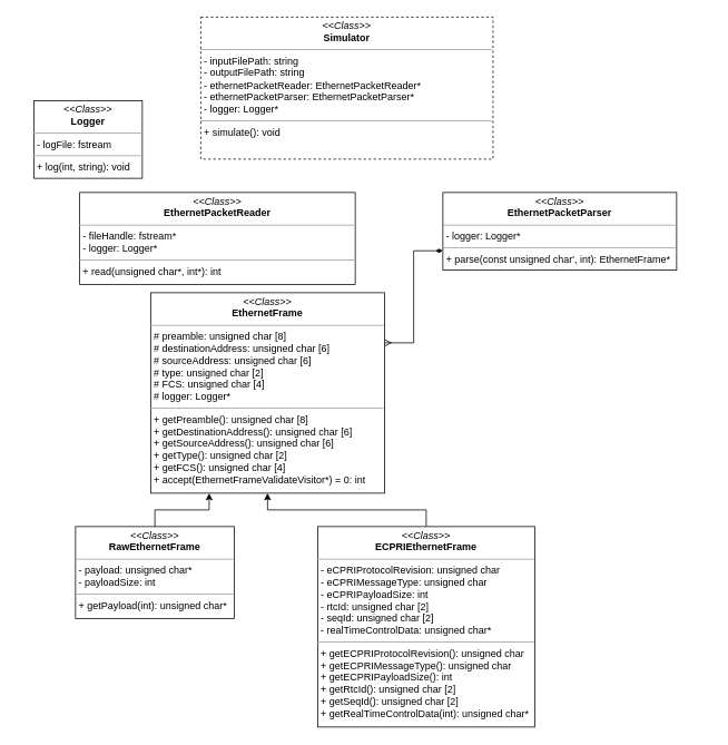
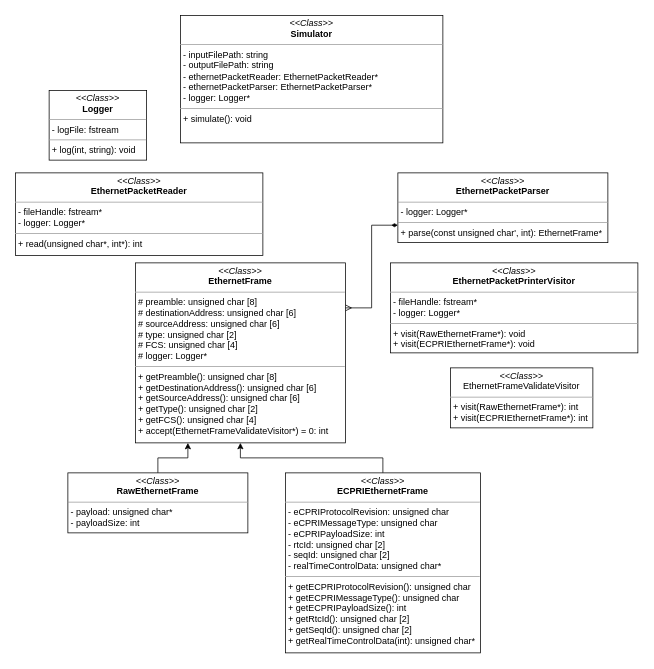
  <mxCell id="0" />
  <mxCell id="1" parent="0" />
  <mxCell id="2" style="edgeStyle=elbowEdgeStyle;rounded=0;orthogonalLoop=1;jettySize=auto;html=1;exitX=0;exitY=0.75;exitDx=0;exitDy=0;entryX=1;entryY=0.25;entryDx=0;entryDy=0;startArrow=diamondThin;startFill=1;endArrow=ERmany;endFill=0;" edge="1" parent="1" source="3" target="11"><mxGeometry relative="1" as="geometry" /></mxCell>
  <mxCell id="3" value="&lt;p style=&quot;margin:0px;margin-top:4px;text-align:center;&quot;&gt;&lt;i&gt;&amp;lt;&amp;lt;Class&amp;gt;&amp;gt;&lt;/i&gt;&lt;br&gt;&lt;b&gt;EthernetPacketParser&lt;/b&gt;&lt;/p&gt;&lt;hr size=&quot;1&quot;&gt;&lt;p style=&quot;margin:0px;margin-left:4px;&quot;&gt;&lt;span style=&quot;background-color: initial;&quot;&gt;- logger: Logger*&lt;/span&gt;&lt;br&gt;&lt;/p&gt;&lt;hr size=&quot;1&quot;&gt;&lt;p style=&quot;margin:0px;margin-left:4px;&quot;&gt;+ parse(const unsigned char', int): EthernetFrame*&lt;/p&gt;" style="verticalAlign=top;align=left;overflow=fill;fontSize=12;fontFamily=Helvetica;html=1;rounded=0;shadow=0;comic=0;labelBackgroundColor=none;strokeWidth=1" parent="1" vertex="1"><mxGeometry x="530" y="230" width="280" height="93" as="geometry" /></mxCell>
- <mxCell id="4" value="&lt;p style=&quot;margin:0px;margin-top:4px;text-align:center;&quot;&gt;&lt;i&gt;&amp;lt;&amp;lt;Class&amp;gt;&amp;gt;&lt;/i&gt;&lt;br&gt;&lt;b&gt;EthernetPacketReader&lt;/b&gt;&lt;/p&gt;&lt;hr size=&quot;1&quot;&gt;&lt;p style=&quot;margin:0px;margin-left:4px;&quot;&gt;- fileHandle: fstream*&lt;/p&gt;&lt;p style=&quot;margin:0px;margin-left:4px;&quot;&gt;- logger: Logger*&lt;/p&gt;&lt;hr size=&quot;1&quot;&gt;&lt;p style=&quot;margin:0px;margin-left:4px;&quot;&gt;&lt;span style=&quot;background-color: initial;&quot;&gt;+ read(unsigned char*, int*): int&lt;/span&gt;&lt;/p&gt;" style="verticalAlign=top;align=left;overflow=fill;fontSize=12;fontFamily=Helvetica;html=1;rounded=0;shadow=0;comic=0;labelBackgroundColor=none;strokeWidth=1" vertex="1" parent="1"><mxGeometry x="95" y="230" width="330" height="110" as="geometry" /></mxCell>
- <mxCell id="5" value="&lt;p style=&quot;margin:0px;margin-top:4px;text-align:center;&quot;&gt;&lt;i&gt;&amp;lt;&amp;lt;Class&amp;gt;&amp;gt;&lt;/i&gt;&lt;br&gt;&lt;b&gt;Logger&lt;/b&gt;&lt;/p&gt;&lt;hr size=&quot;1&quot;&gt;&lt;p style=&quot;margin:0px;margin-left:4px;&quot;&gt;- logFile: fstream&lt;/p&gt;&lt;hr size=&quot;1&quot;&gt;&lt;p style=&quot;margin:0px;margin-left:4px;&quot;&gt;&lt;span style=&quot;background-color: initial;&quot;&gt;+ log(int, string): void&lt;/span&gt;&lt;/p&gt;" style="verticalAlign=top;align=left;overflow=fill;fontSize=12;fontFamily=Helvetica;html=1;rounded=0;shadow=0;comic=0;labelBackgroundColor=none;strokeWidth=1" vertex="1" parent="1"><mxGeometry x="40" y="120" width="130" height="93" as="geometry" /></mxCell>
+ <mxCell id="4" value="&lt;p style=&quot;margin:0px;margin-top:4px;text-align:center;&quot;&gt;&lt;i&gt;&amp;lt;&amp;lt;Class&amp;gt;&amp;gt;&lt;/i&gt;&lt;br&gt;&lt;b&gt;EthernetPacketReader&lt;/b&gt;&lt;/p&gt;&lt;hr size=&quot;1&quot;&gt;&lt;p style=&quot;margin:0px;margin-left:4px;&quot;&gt;- fileHandle: fstream*&lt;/p&gt;&lt;p style=&quot;margin:0px;margin-left:4px;&quot;&gt;- logger: Logger*&lt;/p&gt;&lt;hr size=&quot;1&quot;&gt;&lt;p style=&quot;margin:0px;margin-left:4px;&quot;&gt;&lt;span style=&quot;background-color: initial;&quot;&gt;+ read(unsigned char*, int*): int&lt;/span&gt;&lt;/p&gt;" style="verticalAlign=top;align=left;overflow=fill;fontSize=12;fontFamily=Helvetica;html=1;rounded=0;shadow=0;comic=0;labelBackgroundColor=none;strokeWidth=1" vertex="1" parent="1"><mxGeometry x="20" y="230" width="330" height="110" as="geometry" /></mxCell>
+ <mxCell id="5" value="&lt;p style=&quot;margin:0px;margin-top:4px;text-align:center;&quot;&gt;&lt;i&gt;&amp;lt;&amp;lt;Class&amp;gt;&amp;gt;&lt;/i&gt;&lt;br&gt;&lt;b&gt;Logger&lt;/b&gt;&lt;/p&gt;&lt;hr size=&quot;1&quot;&gt;&lt;p style=&quot;margin:0px;margin-left:4px;&quot;&gt;- logFile: fstream&lt;/p&gt;&lt;hr size=&quot;1&quot;&gt;&lt;p style=&quot;margin:0px;margin-left:4px;&quot;&gt;&lt;span style=&quot;background-color: initial;&quot;&gt;+ log(int, string): void&lt;/span&gt;&lt;/p&gt;" style="verticalAlign=top;align=left;overflow=fill;fontSize=12;fontFamily=Helvetica;html=1;rounded=0;shadow=0;comic=0;labelBackgroundColor=none;strokeWidth=1" vertex="1" parent="1"><mxGeometry x="65" y="120" width="130" height="93" as="geometry" /></mxCell>
+ <mxCell id="6" value="&lt;p style=&quot;margin:0px;margin-top:4px;text-align:center;&quot;&gt;&lt;i&gt;&amp;lt;&amp;lt;Class&amp;gt;&amp;gt;&lt;/i&gt;&lt;br&gt;&lt;b&gt;EthernetPacketPrinterVisitor&lt;/b&gt;&lt;/p&gt;&lt;hr size=&quot;1&quot;&gt;&lt;p style=&quot;margin:0px;margin-left:4px;&quot;&gt;- fileHandle: fstream*&lt;/p&gt;&lt;p style=&quot;margin:0px;margin-left:4px;&quot;&gt;- logger: Logger*&lt;/p&gt;&lt;hr size=&quot;1&quot;&gt;&lt;p style=&quot;margin:0px;margin-left:4px;&quot;&gt;&lt;span style=&quot;background-color: initial;&quot;&gt;+ visit(RawEthernetFrame*): void&lt;/span&gt;&lt;br&gt;&lt;/p&gt;&lt;p style=&quot;margin: 0px 0px 0px 4px;&quot;&gt;&lt;span style=&quot;background-color: initial;&quot;&gt;+ visit(ECPRIEthernetFrame*): void&lt;/span&gt;&lt;/p&gt;" style="verticalAlign=top;align=left;overflow=fill;fontSize=12;fontFamily=Helvetica;html=1;rounded=0;shadow=0;comic=0;labelBackgroundColor=none;strokeWidth=1" vertex="1" parent="1"><mxGeometry x="520" y="350" width="330" height="120" as="geometry" /></mxCell>
  <mxCell id="7" style="edgeStyle=orthogonalEdgeStyle;rounded=0;orthogonalLoop=1;jettySize=auto;html=1;entryX=0.25;entryY=1;entryDx=0;entryDy=0;exitX=0.5;exitY=0;exitDx=0;exitDy=0;" edge="1" parent="1" source="9" target="11"><mxGeometry relative="1" as="geometry"><mxPoint x="120.034" y="490" as="sourcePoint" /><mxPoint x="142.5" y="450" as="targetPoint" /></mxGeometry></mxCell>
  <mxCell id="8" style="edgeStyle=orthogonalEdgeStyle;rounded=0;orthogonalLoop=1;jettySize=auto;html=1;entryX=0.5;entryY=1;entryDx=0;entryDy=0;exitX=0.5;exitY=0;exitDx=0;exitDy=0;" edge="1" parent="1" source="10" target="11"><mxGeometry relative="1" as="geometry"><mxPoint x="360.034" y="490" as="sourcePoint" /><mxPoint x="225" y="450" as="targetPoint" /></mxGeometry></mxCell>
- <mxCell id="9" value="&lt;p style=&quot;margin:0px;margin-top:4px;text-align:center;&quot;&gt;&lt;i&gt;&amp;lt;&amp;lt;Class&amp;gt;&amp;gt;&lt;/i&gt;&lt;br&gt;&lt;b&gt;RawEthernetFrame&lt;/b&gt;&lt;br&gt;&lt;/p&gt;&lt;hr size=&quot;1&quot;&gt;&lt;p style=&quot;margin: 0px 0px 0px 4px;&quot;&gt;- payload: unsigned char*&lt;/p&gt;&lt;p style=&quot;margin: 0px 0px 0px 4px;&quot;&gt;- payloadSize: int&lt;/p&gt;&lt;hr size=&quot;1&quot;&gt;&lt;p style=&quot;margin:0px;margin-left:4px;&quot;&gt;&lt;span style=&quot;background-color: initial;&quot;&gt;+ getPayload(int): unsigned char*&lt;/span&gt;&lt;/p&gt;" style="verticalAlign=top;align=left;overflow=fill;fontSize=12;fontFamily=Helvetica;html=1;rounded=0;shadow=0;comic=0;labelBackgroundColor=none;strokeWidth=1" vertex="1" parent="1"><mxGeometry x="90" y="630" width="190" height="110" as="geometry" /></mxCell>
+ <mxCell id="9" value="&lt;p style=&quot;margin:0px;margin-top:4px;text-align:center;&quot;&gt;&lt;i&gt;&amp;lt;&amp;lt;Class&amp;gt;&amp;gt;&lt;/i&gt;&lt;br&gt;&lt;b&gt;RawEthernetFrame&lt;/b&gt;&lt;br&gt;&lt;/p&gt;&lt;hr size=&quot;1&quot;&gt;&lt;p style=&quot;margin: 0px 0px 0px 4px;&quot;&gt;- payload: unsigned char*&lt;/p&gt;&lt;p style=&quot;margin: 0px 0px 0px 4px;&quot;&gt;- payloadSize: int&lt;/p&gt;&lt;hr size=&quot;1&quot;&gt;&lt;p style=&quot;margin:0px;margin-left:4px;&quot;&gt;&lt;span style=&quot;background-color: initial;&quot;&gt;+ getPayload(int): unsigned char*&lt;/span&gt;&lt;/p&gt;" style="verticalAlign=top;align=left;overflow=fill;fontSize=12;fontFamily=Helvetica;html=1;rounded=0;shadow=0;comic=0;labelBackgroundColor=none;strokeWidth=1" vertex="1" parent="1"><mxGeometry x="90" y="630" width="240" height="80" as="geometry" /></mxCell>
  <mxCell id="10" value="&lt;p style=&quot;margin:0px;margin-top:4px;text-align:center;&quot;&gt;&lt;i&gt;&amp;lt;&amp;lt;Class&amp;gt;&amp;gt;&lt;/i&gt;&lt;br&gt;&lt;b&gt;ECPRIEthernetFrame&lt;/b&gt;&lt;br&gt;&lt;/p&gt;&lt;hr size=&quot;1&quot;&gt;&lt;p style=&quot;margin: 0px 0px 0px 4px;&quot;&gt;- eCPRIProtocolRevision: unsigned char&lt;/p&gt;&lt;p style=&quot;margin: 0px 0px 0px 4px;&quot;&gt;- eCPRIMessageType: unsigned char&lt;/p&gt;&lt;p style=&quot;margin: 0px 0px 0px 4px;&quot;&gt;- eCPRIPayloadSize: int&lt;/p&gt;&lt;p style=&quot;margin: 0px 0px 0px 4px;&quot;&gt;- rtcId: unsigned char [2]&lt;/p&gt;&lt;p style=&quot;margin: 0px 0px 0px 4px;&quot;&gt;- seqId: unsigned char [2]&lt;/p&gt;&lt;p style=&quot;margin: 0px 0px 0px 4px;&quot;&gt;- realTimeControlData: unsigned char*&lt;/p&gt;&lt;hr size=&quot;1&quot;&gt;&lt;p style=&quot;margin:0px;margin-left:4px;&quot;&gt;&lt;span style=&quot;background-color: initial;&quot;&gt;+ getECPRIProtocolRevision(): unsigned char&lt;/span&gt;&lt;/p&gt;&lt;p style=&quot;margin:0px;margin-left:4px;&quot;&gt;&lt;span style=&quot;background-color: initial;&quot;&gt;+ getECPRIMessageType(): unsigned char&lt;/span&gt;&lt;/p&gt;&lt;p style=&quot;margin:0px;margin-left:4px;&quot;&gt;&lt;span style=&quot;background-color: initial;&quot;&gt;+ getECPRIPayloadSize(): int&lt;/span&gt;&lt;/p&gt;&lt;p style=&quot;margin:0px;margin-left:4px;&quot;&gt;&lt;span style=&quot;background-color: initial;&quot;&gt;+ getRtcId(): unsigned char [2]&lt;/span&gt;&lt;/p&gt;&lt;p style=&quot;margin:0px;margin-left:4px;&quot;&gt;&lt;span style=&quot;background-color: initial;&quot;&gt;+ getSeqId(): unsigned char [2]&lt;/span&gt;&lt;/p&gt;&lt;p style=&quot;margin:0px;margin-left:4px;&quot;&gt;&lt;span style=&quot;background-color: initial;&quot;&gt;+ getRealTimeControlData(int): unsigned char*&lt;/span&gt;&lt;/p&gt;" style="verticalAlign=top;align=left;overflow=fill;fontSize=12;fontFamily=Helvetica;html=1;rounded=0;shadow=0;comic=0;labelBackgroundColor=none;strokeWidth=1" vertex="1" parent="1"><mxGeometry x="380" y="630" width="260" height="240" as="geometry" /></mxCell>
  <mxCell id="11" value="&lt;p style=&quot;margin:0px;margin-top:4px;text-align:center;&quot;&gt;&lt;i&gt;&amp;lt;&amp;lt;Class&amp;gt;&amp;gt;&lt;/i&gt;&lt;br&gt;&lt;b&gt;EthernetFrame&lt;/b&gt;&lt;/p&gt;&lt;hr size=&quot;1&quot;&gt;&lt;p style=&quot;margin: 0px 0px 0px 4px;&quot;&gt;# preamble: unsigned char [8]&lt;/p&gt;&lt;p style=&quot;margin: 0px 0px 0px 4px;&quot;&gt;&lt;span style=&quot;background-color: initial;&quot;&gt;# destinationAddress: unsigned char [6]&lt;/span&gt;&lt;/p&gt;&lt;p style=&quot;margin: 0px 0px 0px 4px;&quot;&gt;&lt;span style=&quot;background-color: initial;&quot;&gt;# sourceAddress: unsigned char [6]&lt;/span&gt;&lt;/p&gt;&lt;p style=&quot;margin: 0px 0px 0px 4px;&quot;&gt;&lt;span style=&quot;background-color: initial;&quot;&gt;# type: unsigned char [2]&lt;/span&gt;&lt;/p&gt;&lt;p style=&quot;margin: 0px 0px 0px 4px;&quot;&gt;&lt;span style=&quot;background-color: initial;&quot;&gt;# FCS: unsigned char [4]&lt;/span&gt;&lt;/p&gt;&lt;p style=&quot;margin: 0px 0px 0px 4px;&quot;&gt;&lt;span style=&quot;background-color: initial;&quot;&gt;# logger: Logger*&lt;/span&gt;&lt;/p&gt;&lt;hr size=&quot;1&quot;&gt;&lt;p style=&quot;margin:0px;margin-left:4px;&quot;&gt;+ getPreamble(): unsigned char [8]&lt;/p&gt;&lt;p style=&quot;margin:0px;margin-left:4px;&quot;&gt;+ getDestinationAddress(): unsigned char [6]&lt;/p&gt;&lt;p style=&quot;margin:0px;margin-left:4px;&quot;&gt;+ getSourceAddress(): unsigned char [6]&lt;/p&gt;&lt;p style=&quot;margin:0px;margin-left:4px;&quot;&gt;+ getType(): unsigned char [2]&lt;/p&gt;&lt;p style=&quot;margin:0px;margin-left:4px;&quot;&gt;+ getFCS(): unsigned char [4]&lt;/p&gt;&lt;p style=&quot;margin:0px;margin-left:4px;&quot;&gt;+ accept(EthernetFrameValidateVisitor*) = 0: int&lt;/p&gt;" style="verticalAlign=top;align=left;overflow=fill;fontSize=12;fontFamily=Helvetica;html=1;rounded=0;shadow=0;comic=0;labelBackgroundColor=none;strokeWidth=1" vertex="1" parent="1"><mxGeometry x="180" y="350" width="280" height="240" as="geometry" /></mxCell>
- <mxCell id="13" value="&lt;p style=&quot;margin:0px;margin-top:4px;text-align:center;&quot;&gt;&lt;i&gt;&amp;lt;&amp;lt;Class&amp;gt;&amp;gt;&lt;/i&gt;&lt;br&gt;&lt;b&gt;Simulator&lt;/b&gt;&lt;/p&gt;&lt;hr size=&quot;1&quot;&gt;&lt;p style=&quot;margin: 0px 0px 0px 4px;&quot;&gt;- inputFilePath: string&lt;/p&gt;&lt;p style=&quot;margin: 0px 0px 0px 4px;&quot;&gt;- outputFilePath: string&lt;/p&gt;&lt;p style=&quot;margin: 0px 0px 0px 4px;&quot;&gt;- ethernetPacketReader: EthernetPacketReader*&lt;/p&gt;&lt;p style=&quot;margin: 0px 0px 0px 4px;&quot;&gt;- ethernetPacketParser: EthernetPacketParser*&lt;/p&gt;&lt;p style=&quot;margin: 0px 0px 0px 4px;&quot;&gt;- logger: Logger*&lt;/p&gt;&lt;hr size=&quot;1&quot;&gt;&lt;p style=&quot;margin:0px;margin-left:4px;&quot;&gt;&lt;span style=&quot;background-color: initial;&quot;&gt;+ simulate(): void&lt;/span&gt;&lt;/p&gt;" style="verticalAlign=top;align=left;overflow=fill;fontSize=12;fontFamily=Helvetica;html=1;rounded=0;shadow=0;comic=0;labelBackgroundColor=none;strokeWidth=1;dashed=1;" vertex="1" parent="1"><mxGeometry x="240" y="20" width="350" height="170" as="geometry" /></mxCell>
+ <mxCell id="12" value="&lt;p style=&quot;margin:0px;margin-top:4px;text-align:center;&quot;&gt;&lt;i&gt;&amp;lt;&amp;lt;Class&amp;gt;&amp;gt;&lt;/i&gt;&lt;br&gt;EthernetFrameValidateVisitor&lt;/p&gt;&lt;hr size=&quot;1&quot;&gt;&lt;p style=&quot;margin:0px;margin-left:4px;&quot;&gt;+ visit(RawEthernetFrame*&lt;span style=&quot;background-color: initial;&quot;&gt;): int&lt;/span&gt;&lt;/p&gt;&lt;p style=&quot;margin:0px;margin-left:4px;&quot;&gt;&lt;span style=&quot;background-color: initial;&quot;&gt;+ visit(ECPRIEthernetFrame*): int&lt;/span&gt;&lt;/p&gt;" style="verticalAlign=top;align=left;overflow=fill;fontSize=12;fontFamily=Helvetica;html=1;rounded=0;shadow=0;comic=0;labelBackgroundColor=none;strokeWidth=1" vertex="1" parent="1"><mxGeometry x="600" y="490" width="190" height="80" as="geometry" /></mxCell>
+ <mxCell id="13" value="&lt;p style=&quot;margin:0px;margin-top:4px;text-align:center;&quot;&gt;&lt;i&gt;&amp;lt;&amp;lt;Class&amp;gt;&amp;gt;&lt;/i&gt;&lt;br&gt;&lt;b&gt;Simulator&lt;/b&gt;&lt;/p&gt;&lt;hr size=&quot;1&quot;&gt;&lt;p style=&quot;margin: 0px 0px 0px 4px;&quot;&gt;- inputFilePath: string&lt;/p&gt;&lt;p style=&quot;margin: 0px 0px 0px 4px;&quot;&gt;- outputFilePath: string&lt;/p&gt;&lt;p style=&quot;margin: 0px 0px 0px 4px;&quot;&gt;- ethernetPacketReader: EthernetPacketReader*&lt;/p&gt;&lt;p style=&quot;margin: 0px 0px 0px 4px;&quot;&gt;- ethernetPacketParser: EthernetPacketParser*&lt;/p&gt;&lt;p style=&quot;margin: 0px 0px 0px 4px;&quot;&gt;- logger: Logger*&lt;/p&gt;&lt;hr size=&quot;1&quot;&gt;&lt;p style=&quot;margin:0px;margin-left:4px;&quot;&gt;&lt;span style=&quot;background-color: initial;&quot;&gt;+ simulate(): void&lt;/span&gt;&lt;/p&gt;" style="verticalAlign=top;align=left;overflow=fill;fontSize=12;fontFamily=Helvetica;html=1;rounded=0;shadow=0;comic=0;labelBackgroundColor=none;strokeWidth=1" vertex="1" parent="1"><mxGeometry x="240" y="20" width="350" height="170" as="geometry" /></mxCell>
